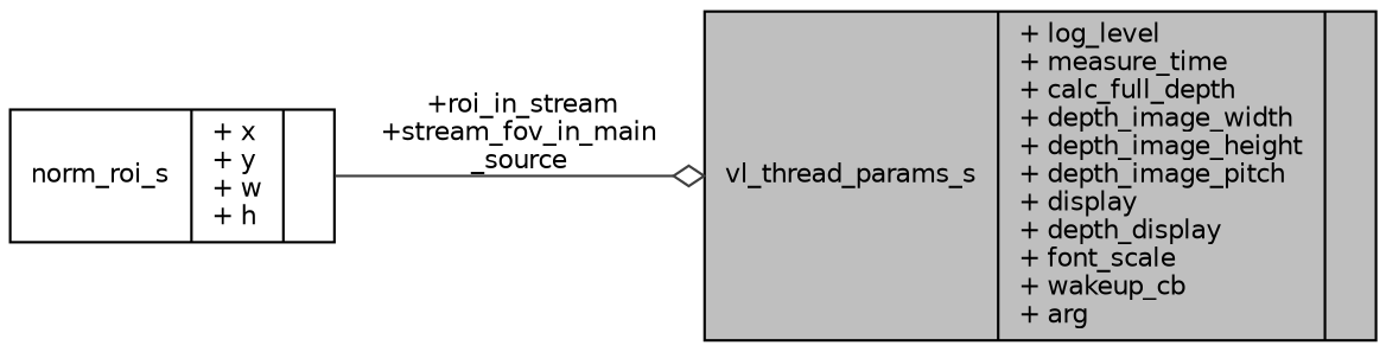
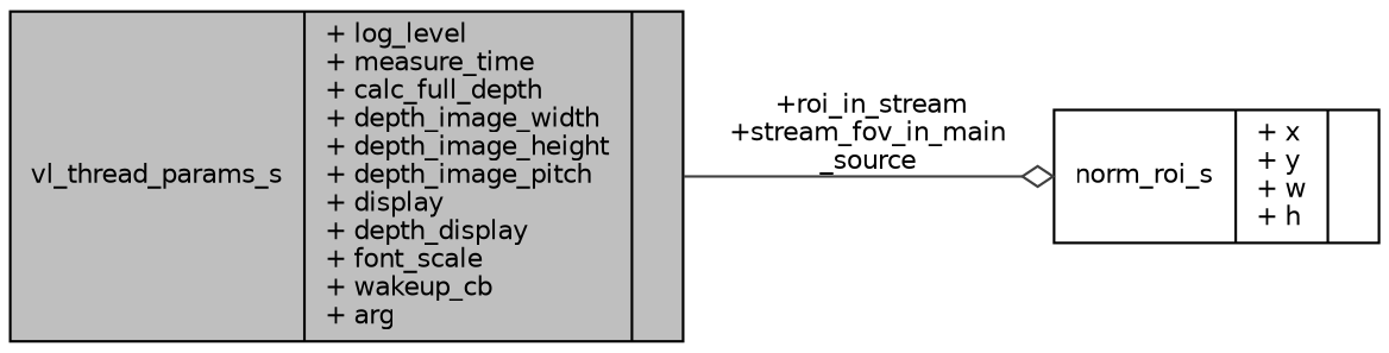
  digraph {
    rankdir=LR
    node [color=black fontname=Helvetica fontsize=10 shape=record]
    n1 [fillcolor=grey75 fontcolor=black height=0.2 label="{vl_thread_params_s\n|+ log_level\l+ measure_time\l+ calc_full_depth\l+ depth_image_width\l+ depth_image_height\l+ depth_image_pitch\l+ display\l+ depth_display\l+ font_scale\l+ wakeup_cb\l+ arg\l|}" style=filled width=0.4]
    n2 [height=0.2 label="{norm_roi_s\n|+ x\l+ y\l+ w\l+ h\l|}" width=0.4]
-   n2 -> n1 [arrowhead=odiamond color=grey25 fontname=Helvetica fontsize=10 label=" +roi_in_stream\n+stream_fov_in_main\l_source" labelfontname=Helvetica labelfontsize=10 style=solid]
+   n1 -> n2 [arrowhead=odiamond color=grey25 fontname=Helvetica fontsize=10 label=" +roi_in_stream\n+stream_fov_in_main\l_source" labelfontname=Helvetica labelfontsize=10 style=solid]
  }
